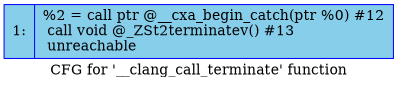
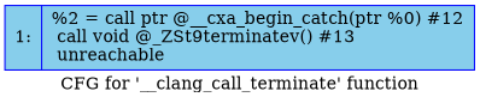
  digraph {
    label="CFG for '__clang_call_terminate' function"
    rankdir=LR
    fontname="DejaVu Serif"
-   n1 [color=blue fillcolor=skyblue fontname="DejaVu Serif" label="{1:\l|  %2 = call ptr @__cxa_begin_catch(ptr %0) #12\l  call void @_ZSt2terminatev() #13\l  unreachable\l}" shape=record style=filled]
+   n1 [color=blue fillcolor=skyblue fontname="DejaVu Serif" label="{1:\l|  %2 = call ptr @__cxa_begin_catch(ptr %0) #12\l  call void @_ZSt9terminatev() #13\l  unreachable\l}" shape=record style=filled]
  }
